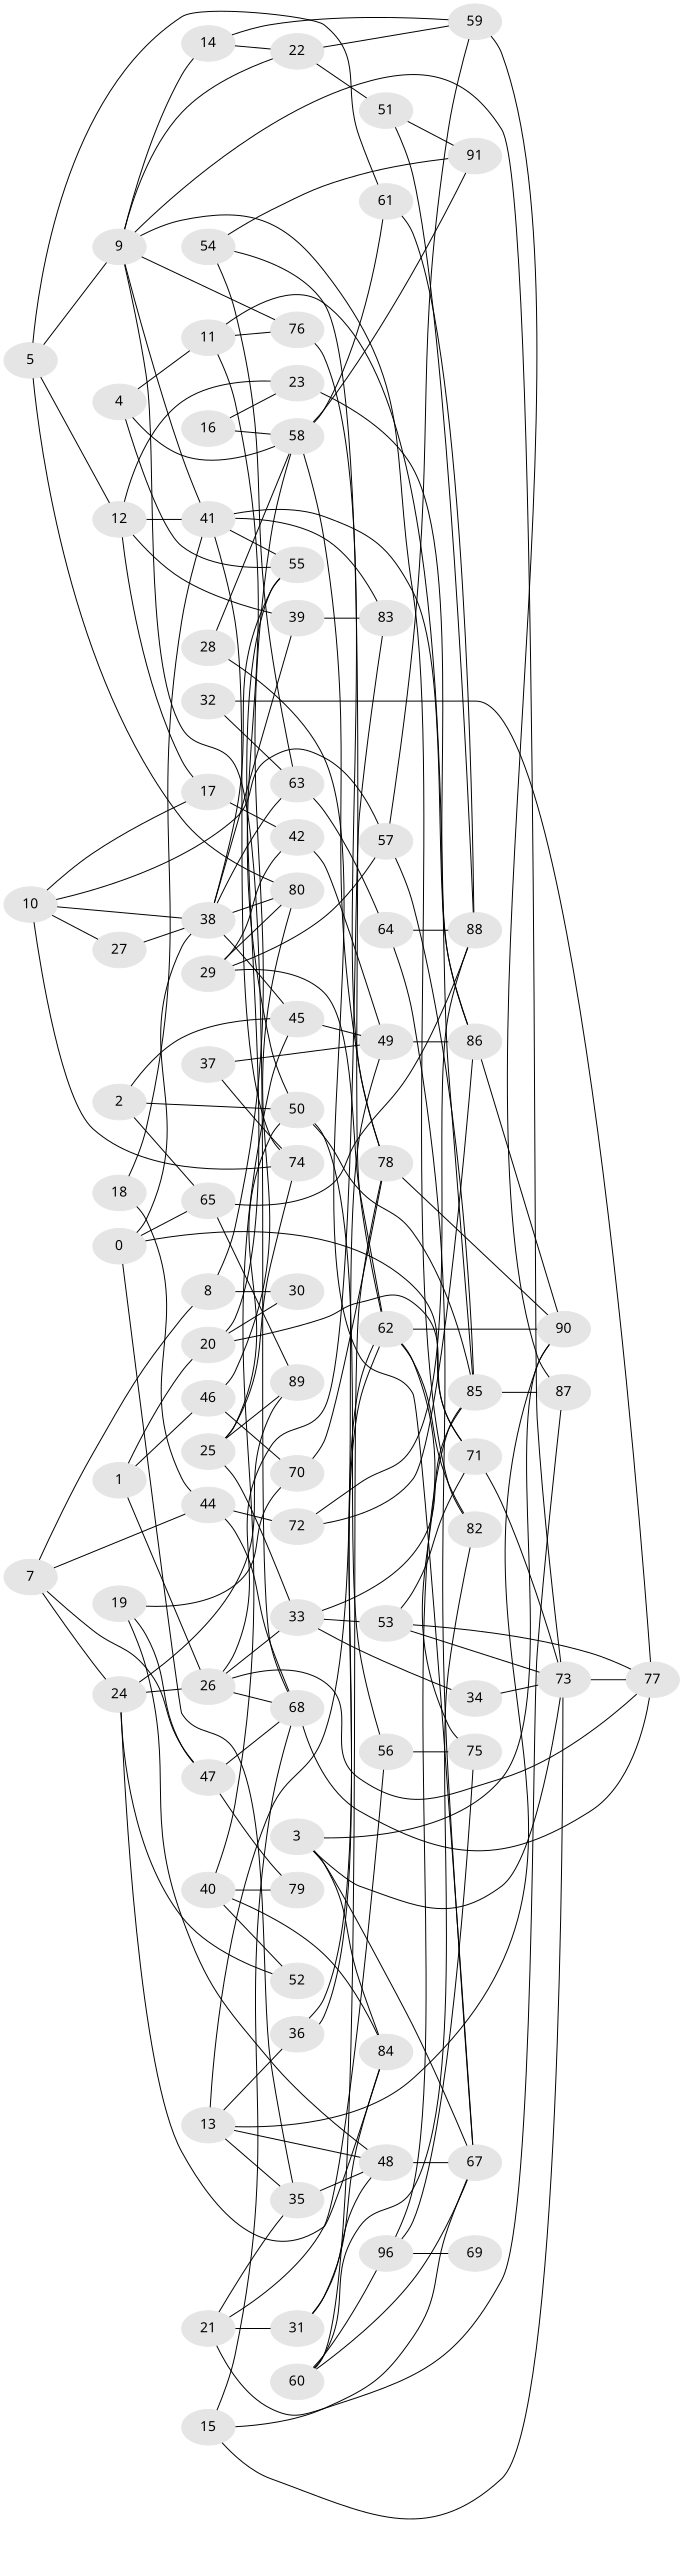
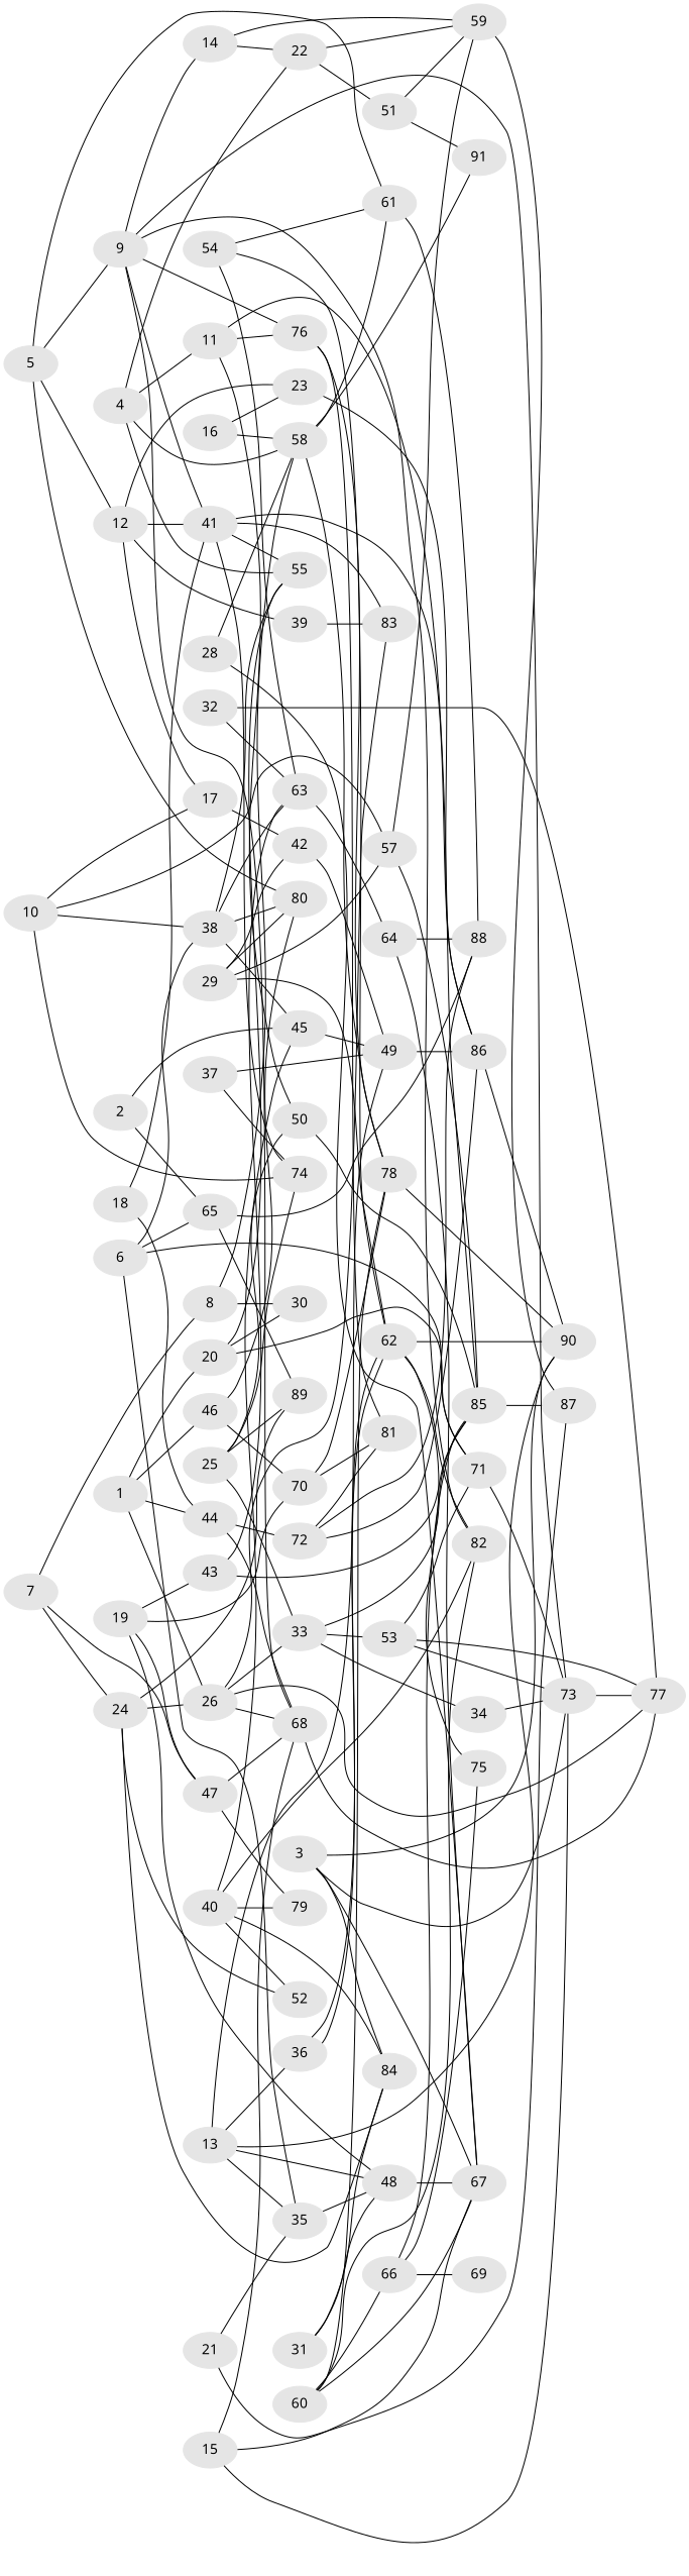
  graph {
    fontname="Noto Sans"
    rankdir=LR
    node [color=gray90 fontname="Noto Sans" style=filled]
    edge [fontname="Noto Sans"]
    1
    20
    26
    46
    55
    71
    30
    68
    33
    77
    83
    80
    70
    2
    45
    50
    65
    49
    85
-   56
    89
    88
    3
    67
    73
    84
    90
    4
    11
    22
    58
    76
    59
    51
    61
    91
    78
    5
    9
    12
    14
    41
    82
    17
    23
    39
-   6 [label=0]
+   6
    35
    38
    48
    63
    7
    8
    24
    44
    47
    52
    72
    79
    74
    86
+   81
    10
-   27
    57
    42
    87
    13
    36
    62
    15
    16
    18
    19
+   43
    21
    31
    75
    25
    34
    53
    28
    29
    32
    64
    37
    40
    54
    60
-   66 [label=96]
+   66
    69
    1 -- 20
    1 -- 26
    1 -- 46
    20 -- 55
    20 -- 71
    20 -- 30
    26 -- 68
    26 -- 33
    26 -- 77
    26 -- 83
    46 -- 80
    46 -- 70
    71 -- 73
    68 -- 77
    33 -- 85
    33 -- 34
    33 -- 53
    70 -- 78
+   70 -- 81
    2 -- 45
-   2 -- 50
    2 -- 65
    45 -- 49
    50 -- 85
-   50 -- 56
    65 -- 89
    65 -- 88
    49 -- 86
    85 -- 87
-   56 -- 75
    3 -- 67
    3 -- 73
    3 -- 84
    3 -- 90
    73 -- 77
    4 -- 55
    4 -- 11
-   9 -- 22
+   4 -- 22
    4 -- 58
    11 -- 50
    11 -- 85
    11 -- 76
    22 -- 59
    22 -- 51
    58 -- 61
    58 -- 91
    58 -- 78
    76 -- 78
+   76 -- 81
    59 -- 87
-   51 -- 88
+   51 -- 59
    51 -- 91
    61 -- 88
    78 -- 90
    5 -- 80
    5 -- 61
    5 -- 9
    5 -- 12
    9 -- 68
    9 -- 73
    9 -- 76
    9 -- 14
    9 -- 41
    9 -- 82
    12 -- 41
    12 -- 17
    12 -- 23
    12 -- 39
    14 -- 22
    14 -- 59
    41 -- 55
    41 -- 83
    41 -- 74
    41 -- 86
    17 -- 42
    23 -- 86
    39 -- 83
    6 -- 71
    6 -- 65
    6 -- 35
    6 -- 38
    35 -- 48
    38 -- 55
    38 -- 80
    38 -- 45
-   38 -- 39
    38 -- 63
    48 -- 67
    63 -- 64
    7 -- 8
    7 -- 24
-   7 -- 44
+   1 -- 44
    7 -- 47
    8 -- 30
    8 -- 58
    24 -- 26
    24 -- 89
    24 -- 84
    24 -- 52
    44 -- 68
    44 -- 72
    47 -- 68
    47 -- 79
    72 -- 88
    72 -- 86
+   72 -- 81
    86 -- 90
    10 -- 17
    10 -- 38
    10 -- 74
-   10 -- 27
    10 -- 57
-   27 -- 38
    57 -- 85
    57 -- 59
    42 -- 49
    13 -- 49
    13 -- 90
    13 -- 35
    13 -- 48
    13 -- 36
    36 -- 62
    36 -- 62
    62 -- 90
    62 -- 82
    62 -- 75
    15 -- 68
    15 -- 67
    15 -- 73
    16 -- 58
    16 -- 23
    18 -- 41
    18 -- 44
    19 -- 70
    19 -- 48
    19 -- 47
-   21 -- 56
+   19 -- 43
+   43 -- 85
+   43 -- 63
    21 -- 35
    21 -- 87
-   21 -- 31
    31 -- 84
    31 -- 48
    25 -- 33
    25 -- 50
    25 -- 89
    25 -- 74
    34 -- 73
    53 -- 71
    53 -- 77
    53 -- 73
    28 -- 67
    28 -- 58
    29 -- 80
    29 -- 57
    29 -- 42
    29 -- 62
    32 -- 77
    32 -- 63
    64 -- 88
    64 -- 67
    37 -- 49
    37 -- 74
    40 -- 45
    40 -- 84
+   40 -- 82
    40 -- 52
    40 -- 79
-   54 -- 91
+   54 -- 61
    54 -- 63
    54 -- 62
    60 -- 67
    60 -- 78
    60 -- 82
    60 -- 66
    66 -- 85
    66 -- 75
    66 -- 69
  }
